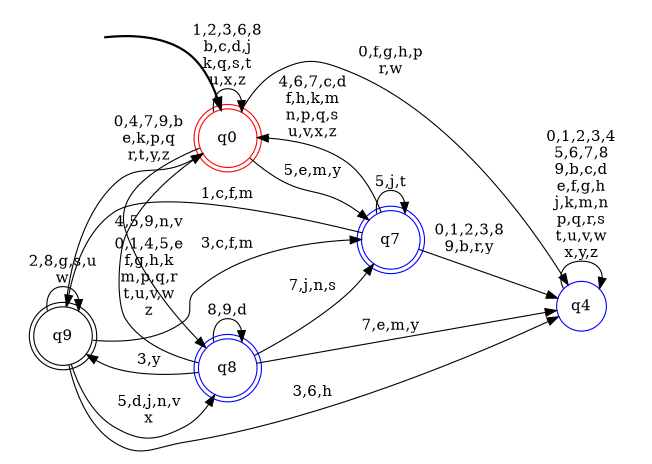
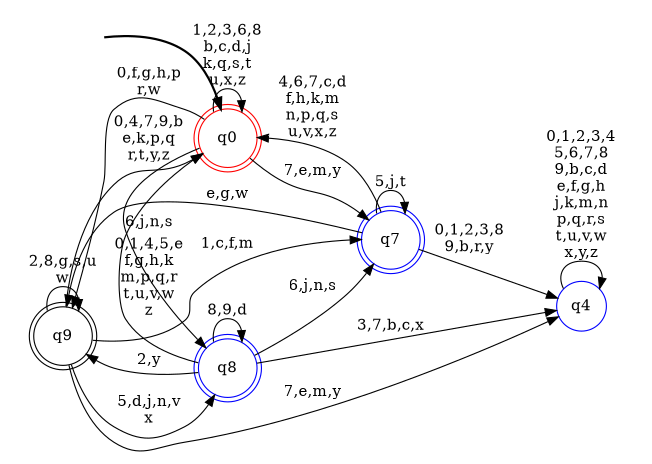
  digraph {
    rankdir=LR
    node [shape=doublecircle style="rounded,filled" color=blue fillcolor=white]
    __start0 [height=0 shape=none style=invis width=0 color="" fillcolor=""]
    n2 [color=red label=q0]
    n3 [color=black label=q9]
    n4 [label=q8]
    n5 [label=q7]
    n6 [label=q4 shape=circle style=filled]
    subgraph cluster_1 {
      nodesep=0.15
      ranksep=0.15
      style=invis
      __start0
      n2
    }
    __start0 -> n2 [penwidth=2]
    n2 -> n2 [label="1,2,3,6,8\nb,c,d,j\nk,q,s,t\nu,x,z"]
-   n2 -> n6 [label="0,f,g,h,p\nr,w"]
-   n2 -> n4 [label="4,5,9,n,v"]
-   n2 -> n5 [label="5,e,m,y"]
+   n2 -> n3 [label="0,f,g,h,p\nr,w"]
+   n2 -> n4 [label="6,j,n,s"]
+   n2 -> n5 [label="7,e,m,y"]
    n3 -> n2 [label="0,4,7,9,b\ne,k,p,q\nr,t,y,z"]
    n3 -> n3 [label="2,8,g,s,u\nw"]
    n3 -> n4 [label="5,d,j,n,v\nx"]
-   n3 -> n5 [label="3,c,f,m"]
-   n3 -> n6 [label="3,6,h"]
+   n3 -> n5 [label="1,c,f,m"]
+   n3 -> n6 [label="7,e,m,y"]
    n4 -> n2 [label="0,1,4,5,e\nf,g,h,k\nm,p,q,r\nt,u,v,w\nz"]
-   n4 -> n3 [label="3,y"]
+   n4 -> n3 [label="2,y"]
    n4 -> n4 [label="8,9,d"]
-   n4 -> n5 [label="7,j,n,s"]
-   n4 -> n6 [label="7,e,m,y"]
+   n4 -> n5 [label="6,j,n,s"]
+   n4 -> n6 [label="3,7,b,c,x"]
    n5 -> n2 [label="4,6,7,c,d\nf,h,k,m\nn,p,q,s\nu,v,x,z"]
-   n5 -> n3 [label="1,c,f,m"]
+   n5 -> n3 [label="e,g,w"]
    n5 -> n5 [label="5,j,t"]
    n5 -> n6 [label="0,1,2,3,8\n9,b,r,y"]
    n6 -> n6 [label="0,1,2,3,4\n5,6,7,8\n9,b,c,d\ne,f,g,h\nj,k,m,n\np,q,r,s\nt,u,v,w\nx,y,z"]
  }
